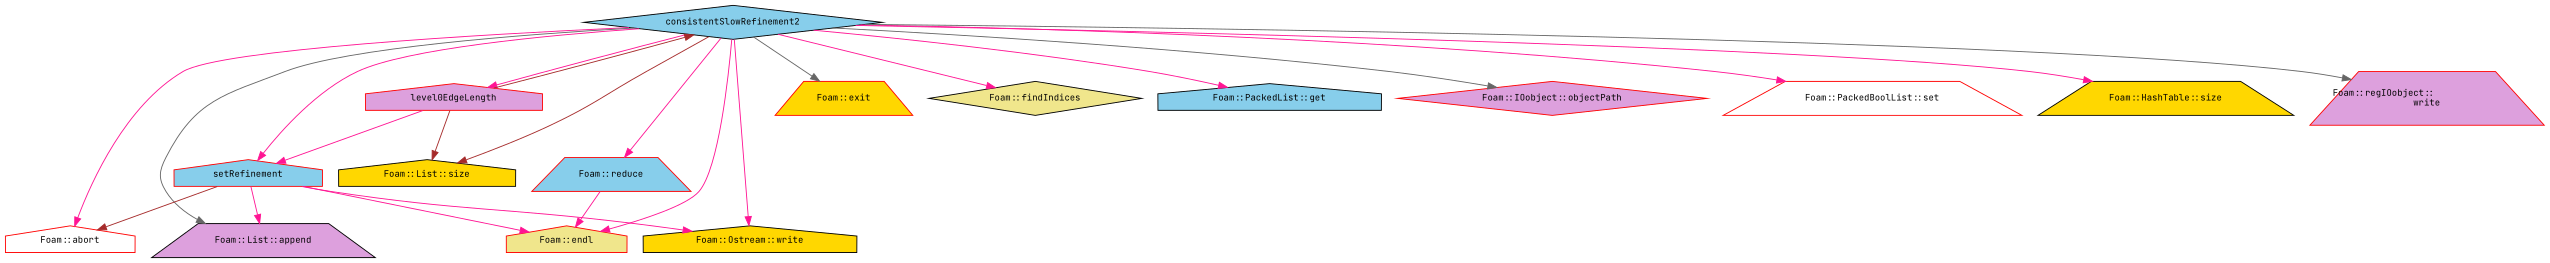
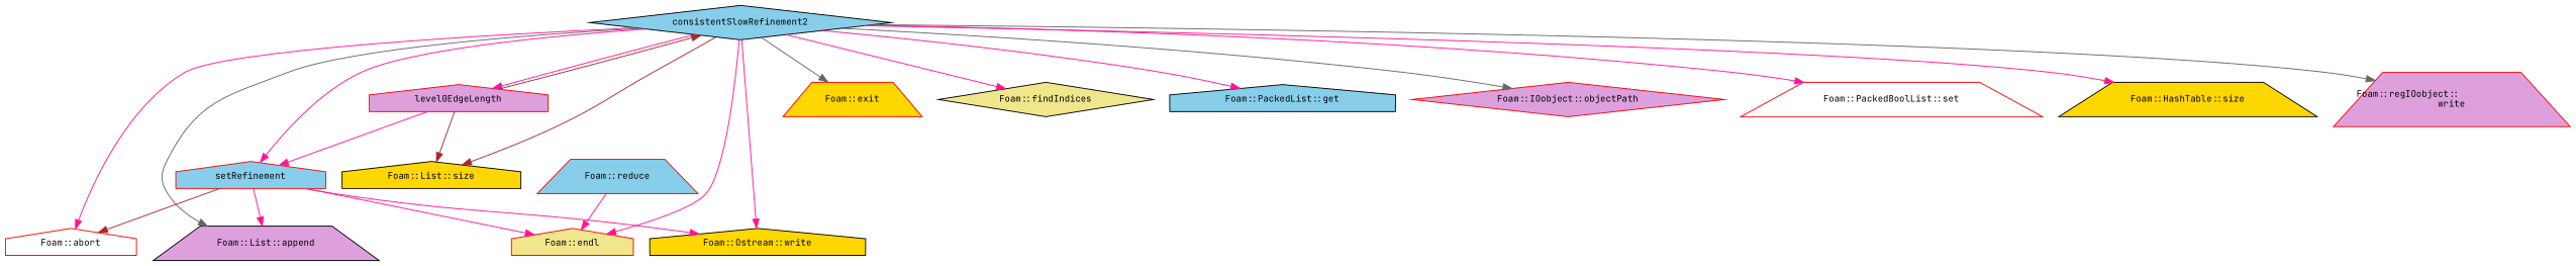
  digraph {
    fontname="JetBrains Mono"
    rankdir=TB
    node [color=red fillcolor=skyblue fontname="JetBrains Mono" fontsize=10 shape=house style=filled]
    edge [color=deeppink fontname="JetBrains Mono" fontsize=10 labelfontname=Helvetica labelfontsize=10 style=solid]
    n1 [color=black fontcolor=black height=0.2 label=consistentSlowRefinement2 shape=diamond width=0.4]
    n2 [fillcolor=white height=0.2 label="Foam::abort" width=0.4]
    n3 [color=black fillcolor=plum height=0.2 label="Foam::List::append" shape=trapezium width=0.4]
    n4 [fillcolor=khaki height=0.2 label="Foam::endl" width=0.4]
    n5 [fillcolor=gold height=0.2 label="Foam::exit" shape=trapezium width=0.4]
    n6 [color=black fillcolor=khaki height=0.2 label="Foam::findIndices" shape=diamond width=0.4]
    n7 [color=black height=0.2 label="Foam::PackedList::get" width=0.4]
    n8 [fillcolor=plum height=0.2 label=level0EdgeLength width=0.4]
    n9 [height=0.2 label=setRefinement width=0.4]
    n10 [color=black fillcolor=gold height=0.2 label="Foam::List::size" width=0.4]
    n11 [color=black fillcolor=gold height=0.2 label="Foam::Ostream::write" width=0.4]
    n12 [fillcolor=plum height=0.2 label="Foam::IOobject::objectPath" shape=diamond width=0.4]
    n13 [height=0.2 label="Foam::reduce" shape=trapezium width=0.4]
    n14 [fillcolor=white height=0.2 label="Foam::PackedBoolList::set" shape=trapezium width=0.4]
    n15 [color=black fillcolor=gold height=0.2 label="Foam::HashTable::size" shape=trapezium width=0.4]
    n16 [fillcolor=plum height=0.2 label="Foam::regIOobject::\lwrite" shape=trapezium width=0.4]
    n1 -> n2
    n1 -> n3 [color=gray40]
    n1 -> n4
    n1 -> n5 [color=gray40]
    n1 -> n6
    n1 -> n7
    n1 -> n8
    n1 -> n9
    n1 -> n10 [color=brown]
    n1 -> n11
    n1 -> n12 [color=gray40]
-   n1 -> n13
    n1 -> n14
    n1 -> n15
    n1 -> n16 [color=gray40]
    n8 -> n1 [color=brown]
    n8 -> n9
    n8 -> n10 [color=brown]
    n9 -> n2 [color=brown]
    n9 -> n3
    n9 -> n4
    n9 -> n11
    n13 -> n4
  }
